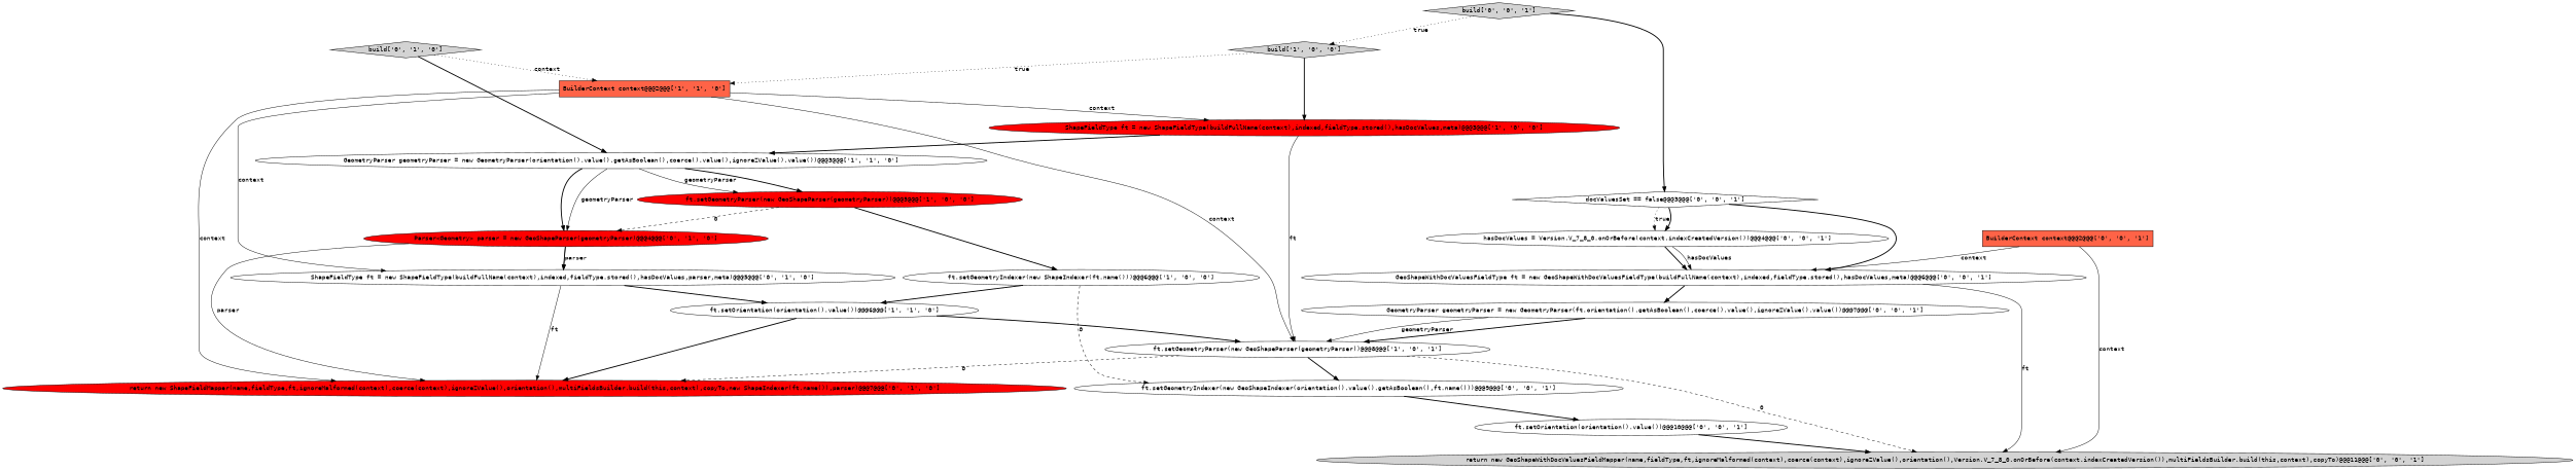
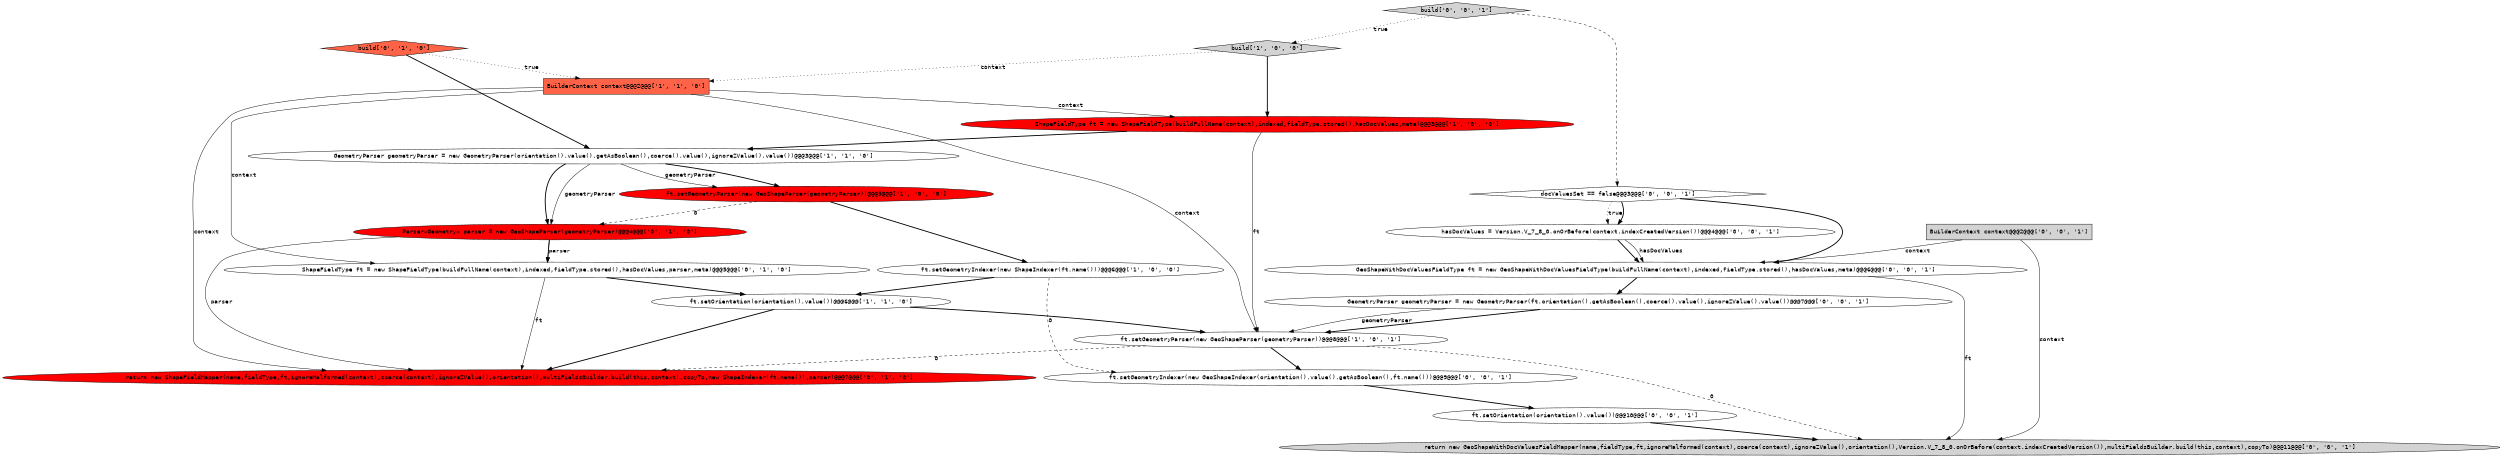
  digraph {
    fontname="DejaVu Sans Mono"
    node [fillcolor=white fontname="DejaVu Sans Mono" shape=ellipse style=filled]
    edge [fontname="DejaVu Sans Mono" style=bold]
    n1 [label="hasDocValues = Version.V_7_8_0.onOrBefore(context.indexCreatedVersion())@@@4@@@['0', '0', '1']"]
    n2 [label="GeoShapeWithDocValuesFieldType ft = new GeoShapeWithDocValuesFieldType(buildFullName(context),indexed,fieldType.stored(),hasDocValues,meta)@@@6@@@['0', '0', '1']"]
    n3 [fillcolor=lightgray label="return new GeoShapeWithDocValuesFieldMapper(name,fieldType,ft,ignoreMalformed(context),coerce(context),ignoreZValue(),orientation(),Version.V_7_8_0.onOrBefore(context.indexCreatedVersion()),multiFieldsBuilder.build(this,context),copyTo)@@@11@@@['0', '0', '1']"]
    n4 [label="GeometryParser geometryParser = new GeometryParser(ft.orientation().getAsBoolean(),coerce().value(),ignoreZValue().value())@@@7@@@['0', '0', '1']"]
    n5 [label="GeometryParser geometryParser = new GeometryParser(orientation().value().getAsBoolean(),coerce().value(),ignoreZValue().value())@@@3@@@['1', '1', '0']"]
    n6 [fillcolor=red label="Parser<Geometry> parser = new GeoShapeParser(geometryParser)@@@4@@@['0', '1', '0']"]
    n7 [fillcolor=red label="ft.setGeometryParser(new GeoShapeParser(geometryParser))@@@5@@@['1', '0', '0']"]
    n8 [label="ShapeFieldType ft = new ShapeFieldType(buildFullName(context),indexed,fieldType.stored(),hasDocValues,parser,meta)@@@5@@@['0', '1', '0']"]
    n9 [fillcolor=red label="return new ShapeFieldMapper(name,fieldType,ft,ignoreMalformed(context),coerce(context),ignoreZValue(),orientation(),multiFieldsBuilder.build(this,context),copyTo,new ShapeIndexer(ft.name()),parser)@@@7@@@['0', '1', '0']"]
    n10 [label="ft.setGeometryIndexer(new ShapeIndexer(ft.name()))@@@6@@@['1', '0', '0']"]
-   n11 [fillcolor=lightgray label="build['0', '1', '0']" shape=diamond]
+   n11 [fillcolor=tomato label="build['0', '1', '0']" shape=diamond]
    n12 [fillcolor=tomato label="BuilderContext context@@@2@@@['1', '1', '0']" shape=box]
    n13 [label="ft.setGeometryParser(new GeoShapeParser(geometryParser))@@@8@@@['1', '0', '1']"]
    n14 [fillcolor=red label="ShapeFieldType ft = new ShapeFieldType(buildFullName(context),indexed,fieldType.stored(),hasDocValues,meta)@@@3@@@['1', '0', '0']"]
    n15 [label="ft.setOrientation(orientation().value())@@@6@@@['1', '1', '0']"]
    n16 [label="ft.setGeometryIndexer(new GeoShapeIndexer(orientation().value().getAsBoolean(),ft.name()))@@@9@@@['0', '0', '1']"]
    n17 [fillcolor=lightgray label="build['0', '0', '1']" shape=diamond]
    n18 [label="docValuesSet == false@@@3@@@['0', '0', '1']" shape=diamond]
    n19 [fillcolor=lightgray label="build['1', '0', '0']" shape=diamond]
-   n20 [fillcolor=tomato label="BuilderContext context@@@2@@@['0', '0', '1']" shape=box]
+   n20 [fillcolor=lightgray label="BuilderContext context@@@2@@@['0', '0', '1']" shape=box]
    n21 [label="ft.setOrientation(orientation().value())@@@10@@@['0', '0', '1']"]
    n1 -> n2
    n1 -> n2 [label=hasDocValues style=solid]
    n2 -> n3 [label=ft style=solid]
    n2 -> n4
    n4 -> n13
    n4 -> n13 [label=geometryParser style=solid]
    n5 -> n6
    n5 -> n6 [label=geometryParser style=solid]
    n5 -> n7 [label=geometryParser style=solid]
    n5 -> n7
    n6 -> n8
    n6 -> n8 [label=parser style=solid]
    n6 -> n9 [label=parser style=solid]
    n7 -> n6 [label=0 style=dashed]
    n7 -> n10
    n8 -> n9 [label=ft style=solid]
    n8 -> n15
    n10 -> n15
    n10 -> n16 [label=0 style=dashed]
    n11 -> n5
-   n11 -> n12 [label=context style=dotted]
+   n11 -> n12 [label=true style=dotted]
    n12 -> n8 [label=context style=solid]
    n12 -> n9 [label=context style=solid]
    n12 -> n13 [label=context style=solid]
    n12 -> n14 [label=context style=solid]
    n13 -> n3 [label=0 style=dashed]
    n13 -> n9 [label=0 style=dashed]
    n13 -> n16
    n14 -> n5
    n14 -> n13 [label=ft style=solid]
    n15 -> n9
    n15 -> n13
    n16 -> n21
-   n17 -> n18
+   n17 -> n18 [style=dashed]
    n17 -> n19 [label=true style=dotted]
    n18 -> n1 [label=true style=dotted]
    n18 -> n1
    n18 -> n2
-   n19 -> n12 [label=true style=dotted]
+   n19 -> n12 [label=context style=dotted]
    n19 -> n14
    n20 -> n2 [label=context style=solid]
    n20 -> n3 [label=context style=solid]
    n21 -> n3
  }
